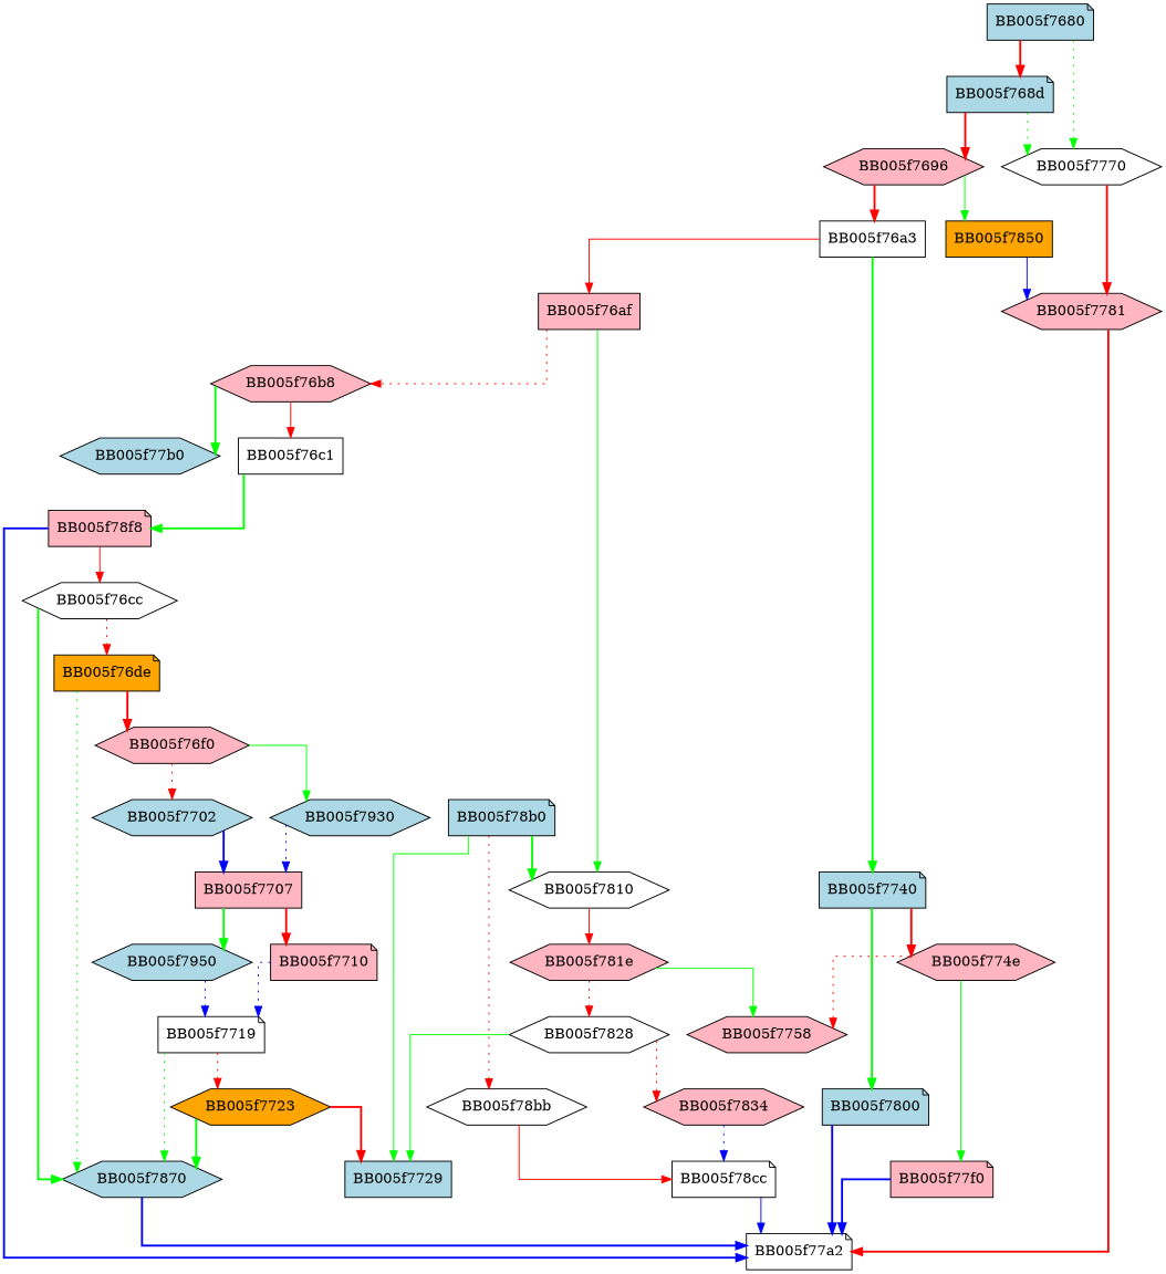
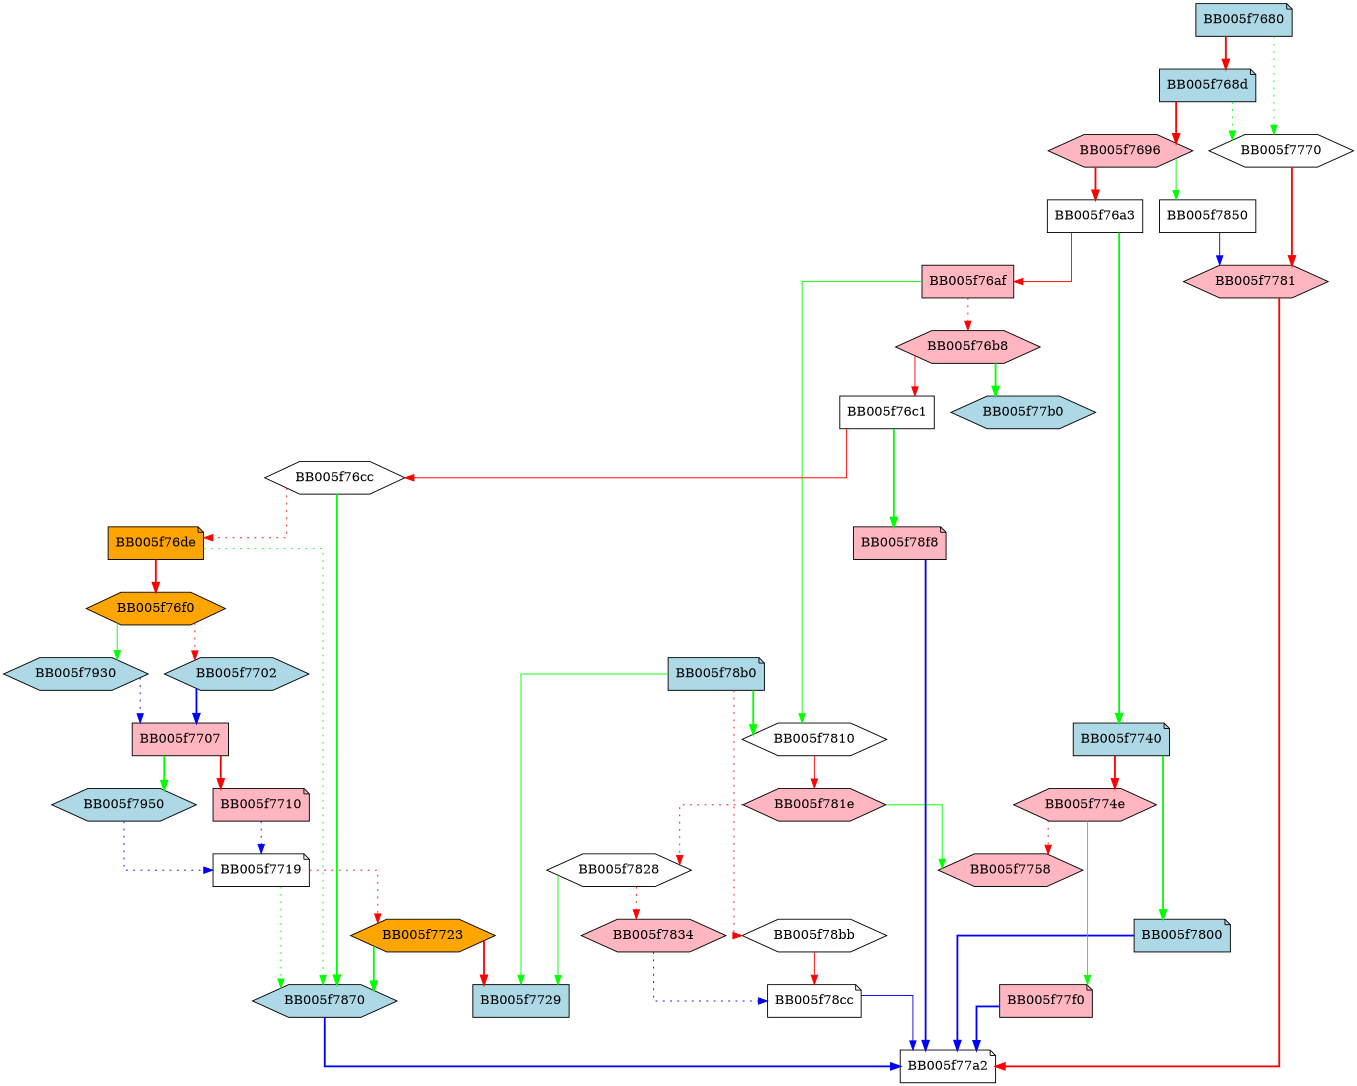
  digraph {
    splines=ortho
    node [fillcolor=lightpink shape=hexagon style=filled]
    edge [color=red style=bold]
    BB005f7680 [fillcolor=lightblue shape=note]
    BB005f7770 [fillcolor=white]
    BB005f768d [fillcolor=lightblue shape=note]
    BB005f7781
    BB005f7696
    BB005f77a2 [fillcolor=white shape=note]
-   BB005f7850 [fillcolor=orange shape=box]
+   BB005f7850 [fillcolor=white shape=box]
    BB005f76a3 [fillcolor=white shape=box]
    BB005f7740 [fillcolor=lightblue shape=note]
    BB005f76af [shape=box]
    BB005f7800 [fillcolor=lightblue shape=note]
    BB005f774e
    BB005f7810 [fillcolor=white]
    BB005f76b8
    BB005f77f0 [shape=note]
    BB005f7758
    BB005f781e
    BB005f77b0 [fillcolor=lightblue]
    BB005f76c1 [fillcolor=white shape=box]
    BB005f78b0 [fillcolor=lightblue shape=note]
    BB005f7729 [fillcolor=lightblue shape=box]
    BB005f78bb [fillcolor=white]
    BB005f7828 [fillcolor=white]
    BB005f78f8 [shape=note]
    BB005f76cc [fillcolor=white]
    BB005f7870 [fillcolor=lightblue]
    BB005f76de [fillcolor=orange shape=note]
-   BB005f76f0
+   BB005f76f0 [fillcolor=orange]
    BB005f7930 [fillcolor=lightblue]
    BB005f7702 [fillcolor=lightblue]
    BB005f7707 [shape=box]
    BB005f7950 [fillcolor=lightblue]
    BB005f7710 [shape=note]
    BB005f7719 [fillcolor=white shape=note]
    BB005f7723 [fillcolor=orange]
    BB005f78cc [fillcolor=white shape=note]
    BB005f7834
    BB005f7680 -> BB005f7770 [color=green style=dotted]
    BB005f7680 -> BB005f768d
    BB005f7770 -> BB005f7781
    BB005f768d -> BB005f7770 [color=green style=dotted]
    BB005f768d -> BB005f7696
    BB005f7781 -> BB005f77a2
    BB005f7696 -> BB005f7850 [color=green style=solid]
    BB005f7696 -> BB005f76a3
    BB005f7850 -> BB005f7781 [color=blue style=solid]
    BB005f76a3 -> BB005f7740 [color=green]
    BB005f76a3 -> BB005f76af [style=solid]
    BB005f7740 -> BB005f7800 [color=green]
    BB005f7740 -> BB005f774e
    BB005f76af -> BB005f7810 [color=green style=solid]
    BB005f76af -> BB005f76b8 [style=dotted]
    BB005f7800 -> BB005f77a2 [color=blue]
    BB005f774e -> BB005f77f0 [color=green style=solid]
    BB005f774e -> BB005f7758 [style=dotted]
    BB005f7810 -> BB005f781e [style=solid]
    BB005f76b8 -> BB005f77b0 [color=green]
    BB005f76b8 -> BB005f76c1 [style=solid]
    BB005f77f0 -> BB005f77a2 [color=blue]
    BB005f781e -> BB005f7758 [color=green style=solid]
    BB005f781e -> BB005f7828 [style=dotted]
    BB005f76c1 -> BB005f78f8 [color=green]
-   BB005f78f8 -> BB005f76cc [style=solid]
+   BB005f76c1 -> BB005f76cc [style=solid]
    BB005f78b0 -> BB005f7810 [color=green]
    BB005f78b0 -> BB005f7729 [color=green style=solid]
    BB005f78b0 -> BB005f78bb [style=dotted]
    BB005f78bb -> BB005f78cc [style=solid]
    BB005f7828 -> BB005f7729 [color=green style=solid]
    BB005f7828 -> BB005f7834 [style=dotted]
    BB005f78f8 -> BB005f77a2 [color=blue]
    BB005f76cc -> BB005f7870 [color=green]
    BB005f76cc -> BB005f76de [style=dotted]
    BB005f7870 -> BB005f77a2 [color=blue]
    BB005f76de -> BB005f7870 [color=green style=dotted]
    BB005f76de -> BB005f76f0
    BB005f76f0 -> BB005f7930 [color=green style=solid]
    BB005f76f0 -> BB005f7702 [style=dotted]
    BB005f7930 -> BB005f7707 [color=blue style=dotted]
    BB005f7702 -> BB005f7707 [color=blue]
    BB005f7707 -> BB005f7950 [color=green]
    BB005f7707 -> BB005f7710
    BB005f7950 -> BB005f7719 [color=blue style=dotted]
    BB005f7710 -> BB005f7719 [color=blue style=dotted]
    BB005f7719 -> BB005f7870 [color=green style=dotted]
    BB005f7719 -> BB005f7723 [style=dotted]
    BB005f7723 -> BB005f7729
    BB005f7723 -> BB005f7870 [color=green]
    BB005f78cc -> BB005f77a2 [color=blue style=solid]
    BB005f7834 -> BB005f78cc [color=blue style=dotted]
  }
